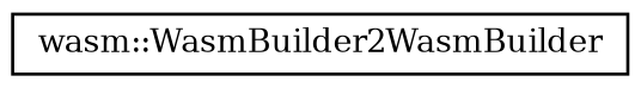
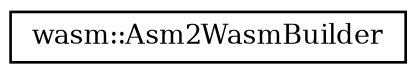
  digraph {
    rankdir=LR
    fontname="DejaVu Serif"
-   n1 [color=black fillcolor=white fontname="DejaVu Serif" fontsize=10 height=0.2 label="wasm::WasmBuilder2WasmBuilder" shape=record style=filled width=0.4]
+   n1 [color=black fillcolor=white fontname="DejaVu Serif" fontsize=10 height=0.2 label="wasm::Asm2WasmBuilder" shape=record style=filled width=0.4]
  }
